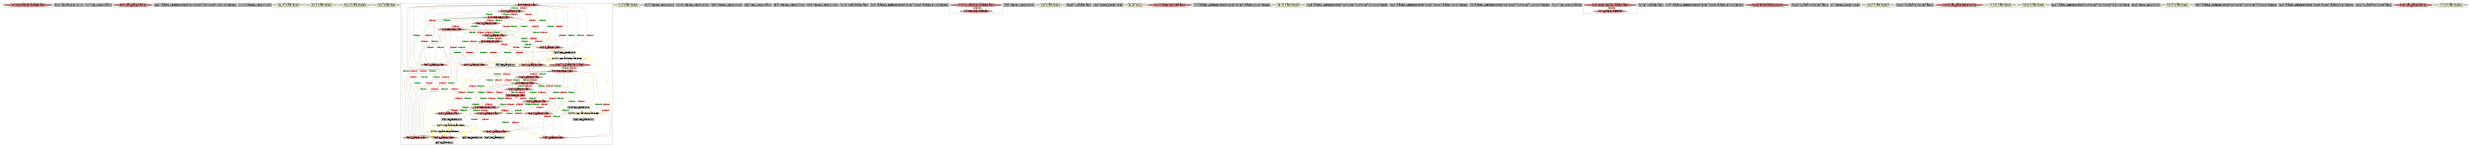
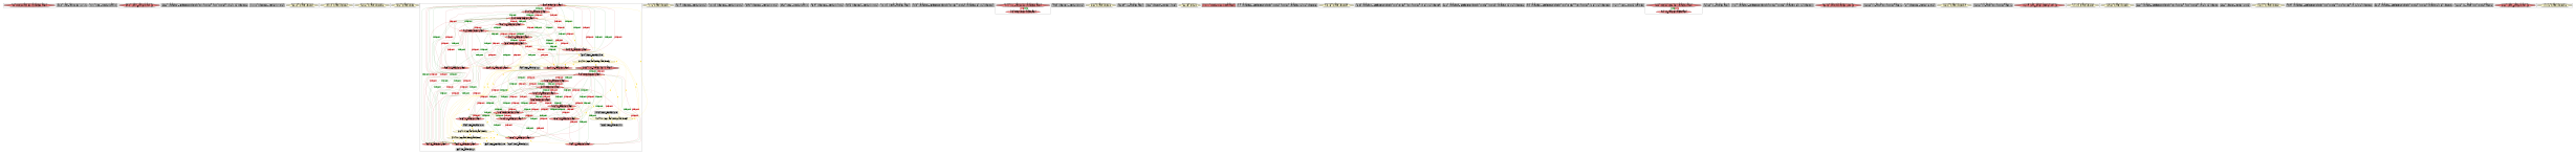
  digraph {
    node [fillcolor=grey fontsize=20 penwidth=3.0 shape=ellipse style=filled]
    edge [color=forestgreen fontcolor=forestgreen penwidth=1.0 style=solid]
    n1 [fillcolor=lightcoral label="[2/3]  store i32 %add, i32* %arrayidx33, align 4"]
    n2 [label="[20/21]  %add = add nsw i32 %12, %15" shape=rectangle]
    n3 [label="[70/71]  %rem = srem i32 %call4, 10" shape=rectangle]
    n4 [fillcolor=lightcoral label="[69/72]  %call4 = call i32 @rand() #3"]
    n5 [label="[85/88]  %arrayidx27 = getelementptr inbounds [100 x [100 x i32]], [100 x [100 x i32]]* %b, i64 0, i64 %idxprom26" shape=rectangle]
    n6 [label="[111/112]  %idxprom32 = sext i32 %17 to i64" shape=rectangle]
    n7 [fillcolor=lemonchiffon label="[123/124]  br label %for.cond"]
    n8 [fillcolor=lemonchiffon label="[109/110]  br label %for.inc34"]
    n9 [fillcolor=lemonchiffon label="[180/181]  br label %for.cond16"]
    n10 [fillcolor=lemonchiffon label="[75/76]  br label %for.inc"]
    n11 [fillcolor=lightcoral label="[35/120]  store i32 0, i32* %j, align 4" fontsize="" penwidth=""]
    n12 [fillcolor=lightcoral label="[34/121]  %3 = load i32, i32* %j, align 4" fontsize="" penwidth=""]
    n13 [fillcolor=lightcoral label="[38/117]  %11 = load i32, i32* %j, align 4" fontsize="" penwidth=""]
    n14 [fillcolor=lightcoral label="[36/119]  %17 = load i32, i32* %j, align 4" fontsize="" penwidth=""]
    n15 [fillcolor=lightcoral label="[48/51]  %5 = load i32, i32* %j, align 4" fontsize="" penwidth=""]
    n16 [fillcolor=lightcoral label="[95/98]  %14 = load i32, i32* %j, align 4" fontsize="" penwidth=""]
    n17 [fillcolor=lightcoral label="[82/115]  %9 = load i32, i32* %j, align 4" fontsize="" penwidth=""]
    n18 [fillcolor=lightcoral label="[55/58]  %6 = load i32, i32* %j, align 4" fontsize="" penwidth=""]
    n19 [fillcolor=lightcoral label="[52/81]  %1 = load i32, i32* %j, align 4" fontsize="" penwidth=""]
    n20 [fillcolor=lightcoral label="[99/100]  %18 = load i32, i32* %j, align 4" fontsize="" penwidth=""]
    n21 [fillcolor=lemonchiffon label="[54/79]  br i1 %cmp2, label %for.body3, label %for.end" fontsize="" penwidth=""]
    n22 [fillcolor=lightcoral label="[47/116]  store i32 %inc, i32* %j, align 4" fontsize="" penwidth=""]
    n23 [fillcolor=lightcoral label="[10/153]  %2 = load i32, i32* %i, align 4" fontsize="" penwidth=""]
    n24 [fillcolor=lightcoral label="[14/139]  %4 = load i32, i32* %i, align 4" fontsize="" penwidth=""]
    n25 [label="[56/57]  %inc = add nsw i32 %6, 1" shape=rectangle fontsize="" penwidth=""]
    n26 [label="[53/80]  %cmp2 = icmp slt i32 %1, 100" shape=rectangle fontsize="" penwidth=""]
    n27 [fillcolor=lightcoral label="[107/108]  %10 = load i32, i32* %i, align 4" fontsize="" penwidth=""]
    n28 [fillcolor=lightcoral label="[9/154]  store i32 %inc38, i32* %i, align 4" fontsize="" penwidth=""]
    n29 [fillcolor=lightcoral label="[27/138]  store i32 0, i32* %i, align 4" shape=box fontsize="" penwidth=""]
    n30 [fillcolor=lightcoral label="[11/152]  store i32 %inc14, i32* %i, align 4" fontsize="" penwidth=""]
    n31 [fillcolor=lightcoral label="[13/140]  store i32 0, i32* %i, align 4" fontsize="" penwidth=""]
    n32 [fillcolor=lightcoral label="[28/133]  %0 = load i32, i32* %i, align 4" fontsize="" penwidth=""]
    n33 [label="[29/132]  %cmp = icmp slt i32 %0, 100" shape=rectangle fontsize="" penwidth=""]
    n34 [fillcolor=lemonchiffon label="[30/131]  br i1 %cmp, label %for.body, label %for.end15" fontsize="" penwidth=""]
    n35 [fillcolor=lightcoral label="[125/128]  %7 = load i32, i32* %i, align 4" fontsize="" penwidth=""]
    n36 [fillcolor=lightcoral label="[33/122]  store i32 0, i32* %j, align 4" fontsize="" penwidth=""]
    n37 [label="[126/127]  %inc14 = add nsw i32 %7, 1" shape=rectangle fontsize="" penwidth=""]
    n38 [fillcolor=lightcoral label="[37/118]  store i32 %inc35, i32* %j, align 4" fontsize="" penwidth=""]
    n39 [fillcolor=lightcoral label="[105/106]  %13 = load i32, i32* %i, align 4" fontsize="" penwidth=""]
    n40 [fillcolor=lightcoral label="[8/155]  %16 = load i32, i32* %i, align 4"]
    n41 [fillcolor=lightcoral label="[12/151]  %8 = load i32, i32* %i, align 4" fontsize="" penwidth=""]
    n42 [fillcolor=lightcoral label="[134/137]  %19 = load i32, i32* %i, align 4" fontsize="" penwidth=""]
    n43 [label="[135/136]  %inc38 = add nsw i32 %19, 1" shape=rectangle fontsize="" penwidth=""]
    n44 [label="[83/114]  %cmp20 = icmp slt i32 %9, 100" shape=rectangle fontsize="" penwidth=""]
    n45 [fillcolor=lemonchiffon label="[142/149]  br i1 %cmp17, label %for.body18, label %for.end39" fontsize="" penwidth=""]
    n46 [label="[141/150]  %cmp17 = icmp slt i32 %8, 100" shape=rectangle fontsize="" penwidth=""]
    n47 [fillcolor=lemonchiffon label="[84/113]  br i1 %cmp20, label %for.body21, label %for.end36" fontsize="" penwidth=""]
    n48 [label="[93/94]  %inc35 = add nsw i32 %18, 1" shape=rectangle fontsize="" penwidth=""]
    n49 [fillcolor=lemonchiffon label="[77/78]  br label %for.cond1"]
    n50 [label="[73/74]  %idxprom5 = sext i32 %3 to i64" shape=rectangle]
    n51 [label="[101/102]  %idxprom26 = sext i32 %13 to i64" shape=rectangle]
    n52 [label="[89/92]  %idxprom22 = sext i32 %10 to i64" shape=rectangle]
    n53 [label="[59/60]  %rem8 = srem i32 %call7, 10" shape=rectangle]
    n54 [label="[96/97]  %idxprom28 = sext i32 %14 to i64" shape=rectangle]
    n55 [label="[39/46]  %idxprom24 = sext i32 %11 to i64" shape=rectangle]
    n56 [label="[172/173]  %retval = alloca i32, align 4" shape=rectangle]
    n57 [label="[40/45]  %arrayidx25 = getelementptr inbounds [100 x i32], [100 x i32]* %arrayidx23, i64 0, i64 %idxprom24" shape=rectangle]
    n58 [fillcolor=lightcoral label="[41/44]  %12 = load i32, i32* %arrayidx25, align 4"]
    n59 [fillcolor=lightcoral label="[42/43]  store i32 %rem, i32* %arrayidx6, align 4" fontsize="" penwidth=""]
    n60 [label="[49/50]  %idxprom11 = sext i32 %5 to i64" shape=rectangle]
    n61 [fillcolor=lemonchiffon label="[31/32]  br label %for.inc13"]
    n62 [label="[158/159]  %j = alloca i32, align 4" shape=rectangle]
    n63 [label="[15/26]  %idxprom9 = sext i32 %4 to i64" shape=rectangle]
    n64 [fillcolor=lemonchiffon label="[168/169]  ret i32 0"]
-   n65 [fillcolor=lightcoral label="[170/171]  store i32 0, i32* %retval, align 4"]
+   n65 [fillcolor=lightcoral label="[170/171]  store i32 0, i32* %retval, align 4" shape=box]
    n66 [label="[1/4]  %arrayidx33 = getelementptr inbounds [100 x i32], [100 x i32]* %arrayidx31, i64 0, i64 %idxprom32" shape=rectangle]
    n67 [fillcolor=lemonchiffon label="[145/146]  br label %for.cond19"]
    n68 [label="[16/25]  %arrayidx10 = getelementptr inbounds [100 x [100 x i32]], [100 x [100 x i32]]* %b, i64 0, i64 %idxprom9" shape=rectangle]
    n69 [label="[86/87]  %arrayidx29 = getelementptr inbounds [100 x i32], [100 x i32]* %arrayidx27, i64 0, i64 %idxprom28" shape=rectangle]
    n70 [label="[0/5]  %arrayidx31 = getelementptr inbounds [100 x [100 x i32]], [100 x [100 x i32]]* %c, i64 0, i64 %idxprom30" shape=rectangle]
    n71 [label="[176/177]  %conv = trunc i64 %call to i32" shape=rectangle]
    n72 [fillcolor=lightcoral label="[18/23]  store i32 %rem8, i32* %arrayidx12, align 4"]
    n73 [fillcolor=lightcoral label="[19/22]  %15 = load i32, i32* %arrayidx29, align 4" fontsize="" penwidth=""]
    n74 [label="[164/165]  %i = alloca i32, align 4" shape=rectangle]
    n75 [label="[17/24]  %arrayidx12 = getelementptr inbounds [100 x i32], [100 x i32]* %arrayidx10, i64 0, i64 %idxprom11" shape=rectangle]
    n76 [fillcolor=lightcoral label="[156/157]  call void @srand(i32 %conv) #3"]
    n77 [label="[162/163]  %b = alloca [100 x [100 x i32]], align 16" shape=rectangle]
    n78 [label="[6/7]  %idxprom30 = sext i32 %16 to i64" shape=rectangle]
    n79 [fillcolor=lemonchiffon label="[103/104]  br label %for.cond19"]
    n80 [label="[160/161]  %a = alloca [100 x [100 x i32]], align 16" shape=rectangle]
    n81 [fillcolor=lightcoral label="[178/179]  %call = call i64 @time(i64* null) #3"]
    n82 [fillcolor=lemonchiffon label="[174/175]  br label %for.cond"]
    n83 [fillcolor=lemonchiffon label="[129/130]  br label %for.cond1"]
    n84 [label="[66/67]  %arrayidx = getelementptr inbounds [100 x [100 x i32]], [100 x [100 x i32]]* %a, i64 0, i64 %idxprom" shape=rectangle]
    n85 [label="[65/68]  %idxprom = sext i32 %2 to i64" shape=rectangle]
    n86 [fillcolor=lemonchiffon label="[143/144]  br label %for.inc37"]
    n87 [label="[90/91]  %arrayidx23 = getelementptr inbounds [100 x [100 x i32]], [100 x [100 x i32]]* %a, i64 0, i64 %idxprom22" shape=rectangle]
    n88 [label="[63/64]  %arrayidx6 = getelementptr inbounds [100 x i32], [100 x i32]* %arrayidx, i64 0, i64 %idxprom5" shape=rectangle]
    n89 [label="[166/167]  %c = alloca [100 x [100 x i32]], align 16" shape=rectangle]
    n90 [fillcolor=lightcoral label="[61/62]  %call7 = call i32 @rand() #3"]
    n91 [fillcolor=lemonchiffon label="[147/148]  br label %for.cond16"]
    subgraph cluster_1 {
      n1
    }
    subgraph cluster_2 {
      n2
    }
    subgraph cluster_3 {
      n3
    }
    subgraph cluster_4 {
      n4
    }
    subgraph cluster_5 {
      n5
    }
    subgraph cluster_6 {
      n6
    }
    subgraph cluster_7 {
      n7
    }
    subgraph cluster_8 {
      n8
    }
    subgraph cluster_9 {
      n9
    }
    subgraph cluster_10 {
      n10
    }
    subgraph cluster_11 {
      n11
      n12
      n13
      n14
      n15
      n16
      n17
      n18
      n19
      n20
      n21
      n22
      n23
      n24
      n25
      n26
      n27
      n28
      n29
      n30
      n31
      n32
      n33
      n34
      n35
      n36
      n37
      n38
      n39
      n40
      n41
      n42
      n43
      n44
      n45
      n46
      n47
      n48
    }
    subgraph cluster_12 {
      n49
    }
    subgraph cluster_13 {
      n50
    }
    subgraph cluster_14 {
      n51
    }
    subgraph cluster_15 {
      n52
    }
    subgraph cluster_16 {
      n53
    }
    subgraph cluster_17 {
      n54
    }
    subgraph cluster_18 {
      n55
    }
    subgraph cluster_19 {
      n56
    }
    subgraph cluster_20 {
      n57
    }
    subgraph cluster_21 {
      n58
      n59
    }
    subgraph cluster_22 {
      n60
    }
    subgraph cluster_23 {
      n61
    }
    subgraph cluster_24 {
      n62
    }
    subgraph cluster_25 {
      n63
    }
    subgraph cluster_26 {
      n64
    }
    subgraph cluster_27 {
      n65
    }
    subgraph cluster_28 {
      n66
    }
    subgraph cluster_29 {
      n67
    }
    subgraph cluster_30 {
      n68
    }
    subgraph cluster_31 {
      n69
    }
    subgraph cluster_32 {
      n70
    }
    subgraph cluster_33 {
      n71
    }
    subgraph cluster_34 {
      n72
      n73
    }
    subgraph cluster_35 {
      n74
    }
    subgraph cluster_36 {
      n75
    }
    subgraph cluster_37 {
      n76
    }
    subgraph cluster_38 {
      n77
    }
    subgraph cluster_39 {
      n78
    }
    subgraph cluster_40 {
      n79
    }
    subgraph cluster_41 {
      n80
    }
    subgraph cluster_42 {
      n81
    }
    subgraph cluster_43 {
      n82
    }
    subgraph cluster_44 {
      n83
    }
    subgraph cluster_45 {
      n84
    }
    subgraph cluster_46 {
      n85
    }
    subgraph cluster_47 {
      n86
    }
    subgraph cluster_48 {
      n87
    }
    subgraph cluster_49 {
      n88
    }
    subgraph cluster_50 {
      n89
    }
    subgraph cluster_51 {
      n90
    }
    subgraph cluster_52 {
      n91
    }
    n11 -> n12 [label="T|indep|Const"]
    n11 -> n13 [label="T|indep|Const"]
    n11 -> n14 [label="T|indep|Const"]
    n11 -> n15 [label="T|indep|Const"]
    n11 -> n16 [label="T|indep|Const"]
    n11 -> n17 [label="T|indep|Const"]
    n11 -> n18 [label="T|indep|Const"]
    n11 -> n19 [label="T|indep|Const"]
    n11 -> n20 [label="T|indep|Const"]
    n12 -> n11 [color=firebrick3 fontcolor=firebrick3 label="A|indep|Const"]
    n12 -> n22 [color=firebrick3 fontcolor=firebrick3 label="A|indep|Const"]
    n12 -> n36 [color=firebrick3 fontcolor=firebrick3 label="A|indep|Const"]
    n12 -> n38 [color=firebrick3 fontcolor=firebrick3 label="A|indep|Const"]
    n13 -> n11 [color=firebrick3 fontcolor=firebrick3 label="A|indep|Const"]
    n13 -> n22 [color=firebrick3 fontcolor=firebrick3 label="A|indep|Const"]
    n13 -> n36 [color=firebrick3 fontcolor=firebrick3 label="A|indep|Const"]
    n13 -> n38 [color=firebrick3 fontcolor=firebrick3 label="A|indep|Const"]
    n14 -> n11 [color=firebrick3 fontcolor=firebrick3 label="A|indep|Const"]
    n14 -> n22 [color=firebrick3 fontcolor=firebrick3 label="A|indep|Const"]
    n14 -> n36 [color=firebrick3 fontcolor=firebrick3 label="A|indep|Const"]
    n14 -> n38 [color=firebrick3 fontcolor=firebrick3 label="A|indep|Const"]
    n15 -> n11 [color=firebrick3 fontcolor=firebrick3 label="A|indep|Const"]
    n15 -> n22 [color=firebrick3 fontcolor=firebrick3 label="A|indep|Const"]
    n15 -> n36 [color=firebrick3 fontcolor=firebrick3 label="A|indep|Const"]
    n15 -> n38 [color=firebrick3 fontcolor=firebrick3 label="A|indep|Const"]
    n16 -> n11 [color=firebrick3 fontcolor=firebrick3 label="A|indep|Const"]
    n16 -> n22 [color=firebrick3 fontcolor=firebrick3 label="A|indep|Const"]
    n16 -> n36 [color=firebrick3 fontcolor=firebrick3 label="A|indep|Const"]
    n16 -> n38 [color=firebrick3 fontcolor=firebrick3 label="A|indep|Const"]
    n17 -> n11 [color=firebrick3 fontcolor=firebrick3 label="A|indep|Const"]
    n17 -> n22 [color=firebrick3 fontcolor=firebrick3 label="A|indep|Const"]
    n17 -> n36 [color=firebrick3 fontcolor=firebrick3 label="A|indep|Const"]
    n17 -> n38 [color=firebrick3 fontcolor=firebrick3 label="A|indep|Const"]
    n17 -> n44 [color=black fontcolor=black penwidth=0.5]
    n18 -> n11 [color=firebrick3 fontcolor=firebrick3 label="A|indep|Const"]
    n18 -> n22 [color=firebrick3 fontcolor=firebrick3 label="A|indep|Const"]
    n18 -> n25 [color=black fontcolor=black penwidth=0.5]
    n18 -> n36 [color=firebrick3 fontcolor=firebrick3 label="A|indep|Const"]
    n18 -> n38 [color=firebrick3 fontcolor=firebrick3 label="A|indep|Const"]
    n19 -> n11 [color=firebrick3 fontcolor=firebrick3 label="A|indep|Const"]
    n19 -> n22 [color=firebrick3 fontcolor=firebrick3 label="A|indep|Const"]
    n19 -> n26 [color=black fontcolor=black penwidth=0.5]
    n19 -> n36 [color=firebrick3 fontcolor=firebrick3 label="A|indep|Const"]
    n19 -> n38 [color=firebrick3 fontcolor=firebrick3 label="A|indep|Const"]
    n20 -> n11 [color=firebrick3 fontcolor=firebrick3 label="A|indep|Const"]
    n20 -> n22 [color=firebrick3 fontcolor=firebrick3 label="A|indep|Const"]
    n20 -> n36 [color=firebrick3 fontcolor=firebrick3 label="A|indep|Const"]
    n20 -> n38 [color=firebrick3 fontcolor=firebrick3 label="A|indep|Const"]
    n20 -> n48 [color=black fontcolor=black penwidth=0.5]
    n21 -> n12 [color=gold fontcolor=gold label=C]
    n21 -> n15 [color=gold fontcolor=gold label=C]
    n21 -> n18 [color=gold fontcolor=gold label=C]
    n21 -> n19 [color=gold fontcolor=gold label=C]
    n21 -> n21 [color=gold fontcolor=gold label=C]
    n21 -> n22 [color=gold fontcolor=gold label=C]
    n21 -> n23 [color=gold fontcolor=gold label=C]
    n21 -> n24 [color=gold fontcolor=gold label=C]
    n21 -> n25 [color=gold fontcolor=gold label=C]
    n21 -> n26 [color=gold fontcolor=gold label=C]
    n22 -> n12 [label="T|indep|Const"]
    n22 -> n13 [label="T|indep|Const"]
    n22 -> n14 [label="T|indep|Const"]
    n22 -> n15 [label="T|indep|Const"]
    n22 -> n16 [label="T|indep|Const"]
    n22 -> n17 [label="T|indep|Const"]
    n22 -> n18 [label="T|indep|Const"]
    n22 -> n19 [label="T|indep|Const"]
    n22 -> n20 [label="T|indep|Const"]
    n23 -> n28 [color=firebrick3 fontcolor=firebrick3 label="A|indep|Const"]
    n23 -> n30 [color=firebrick3 fontcolor=firebrick3 label="A|indep|Const"]
    n23 -> n31 [color=firebrick3 fontcolor=firebrick3 label="A|indep|Const"]
    n24 -> n28 [color=firebrick3 fontcolor=firebrick3 label="A|indep|Const"]
    n24 -> n29 [color=firebrick3 fontcolor=firebrick3 label="A|indep|Const"]
    n24 -> n30 [color=firebrick3 fontcolor=firebrick3 label="A|indep|Const"]
    n24 -> n31 [color=firebrick3 fontcolor=firebrick3 label="A|indep|Const"]
    n25 -> n22 [color=black fontcolor=black penwidth=0.5]
    n26 -> n21 [color=black fontcolor=black penwidth=0.5]
    n27 -> n28 [color=firebrick3 fontcolor=firebrick3 label="A|indep|Const"]
    n27 -> n29 [color=firebrick3 fontcolor=firebrick3 label="A|indep|Const"]
    n27 -> n30 [color=firebrick3 fontcolor=firebrick3 label="A|indep|Const"]
    n27 -> n31 [color=firebrick3 fontcolor=firebrick3 label="A|indep|Const"]
    n28 -> n23 [label="T|indep|Const"]
    n28 -> n24 [label="T|indep|Const"]
    n28 -> n27 [label="T|indep|Const"]
    n28 -> n32 [label="T|indep|Const"]
    n28 -> n35 [label="T|indep|Const"]
    n28 -> n39 [label="T|indep|Const"]
    n28 -> n40 [label="T|indep|Const"]
    n28 -> n41 [label="T|indep|Const"]
    n28 -> n42 [label="T|indep|Const"]
    n29 -> n23 [label="T|indep|Const"]
    n29 -> n24 [label="T|indep|Const"]
    n29 -> n27 [label="T|indep|Const"]
    n29 -> n32 [label="T|indep|Const"]
    n29 -> n35 [label="T|indep|Const"]
    n29 -> n39 [label="T|indep|Const"]
    n29 -> n40 [label="T|indep|Const"]
    n29 -> n41 [label="T|indep|Const"]
    n29 -> n42 [label="T|indep|Const"]
    n30 -> n23 [label="T|indep|Const"]
    n30 -> n24 [label="T|indep|Const"]
    n30 -> n27 [label="T|indep|Const"]
    n30 -> n32 [label="T|indep|Const"]
    n30 -> n35 [label="T|indep|Const"]
    n30 -> n39 [label="T|indep|Const"]
    n30 -> n40 [label="T|indep|Const"]
    n30 -> n41 [label="T|indep|Const"]
    n30 -> n42 [label="T|indep|Const"]
    n31 -> n23 [label="T|indep|Const"]
    n31 -> n24 [label="T|indep|Const"]
    n31 -> n27 [label="T|indep|Const"]
    n31 -> n32 [label="T|indep|Const"]
    n31 -> n35 [label="T|indep|Const"]
    n31 -> n39 [label="T|indep|Const"]
    n31 -> n40 [label="T|indep|Const"]
    n31 -> n41 [label="T|indep|Const"]
    n31 -> n42 [label="T|indep|Const"]
    n32 -> n28 [color=firebrick3 fontcolor=firebrick3 label="A|indep|Const"]
    n32 -> n29 [color=firebrick3 fontcolor=firebrick3 label="A|indep|Const"]
    n32 -> n30 [color=firebrick3 fontcolor=firebrick3 label="A|indep|Const"]
    n32 -> n31 [color=firebrick3 fontcolor=firebrick3 label="A|indep|Const"]
    n32 -> n33 [color=black fontcolor=black penwidth=0.5]
    n33 -> n34 [color=black fontcolor=black penwidth=0.5]
    n34 -> n19 [color=gold fontcolor=gold label=C]
    n34 -> n21 [color=gold fontcolor=gold label=C]
    n34 -> n26 [color=gold fontcolor=gold label=C]
    n34 -> n30 [color=gold fontcolor=gold label=C]
    n34 -> n32 [color=gold fontcolor=gold label=C]
    n34 -> n33 [color=gold fontcolor=gold label=C]
    n34 -> n34 [color=gold fontcolor=gold label=C]
    n34 -> n35 [color=gold fontcolor=gold label=C]
    n34 -> n36 [color=gold fontcolor=gold label=C]
    n34 -> n37 [color=gold fontcolor=gold label=C]
    n35 -> n28 [color=firebrick3 fontcolor=firebrick3 label="A|indep|Const"]
    n35 -> n29 [color=firebrick3 fontcolor=firebrick3 label="A|indep|Const"]
    n35 -> n30 [color=firebrick3 fontcolor=firebrick3 label="A|indep|Const"]
    n35 -> n31 [color=firebrick3 fontcolor=firebrick3 label="A|indep|Const"]
    n35 -> n37 [color=black fontcolor=black penwidth=0.5]
    n36 -> n12 [label="T|indep|Const"]
    n36 -> n13 [label="T|indep|Const"]
    n36 -> n14 [label="T|indep|Const"]
    n36 -> n15 [label="T|indep|Const"]
    n36 -> n16 [label="T|indep|Const"]
    n36 -> n17 [label="T|indep|Const"]
    n36 -> n18 [label="T|indep|Const"]
    n36 -> n19 [label="T|indep|Const"]
    n36 -> n20 [label="T|indep|Const"]
    n37 -> n30 [color=black fontcolor=black penwidth=0.5]
    n38 -> n12 [label="T|indep|Const"]
    n38 -> n13 [label="T|indep|Const"]
    n38 -> n14 [label="T|indep|Const"]
    n38 -> n15 [label="T|indep|Const"]
    n38 -> n16 [label="T|indep|Const"]
    n38 -> n17 [label="T|indep|Const"]
    n38 -> n18 [label="T|indep|Const"]
    n38 -> n19 [label="T|indep|Const"]
    n38 -> n20 [label="T|indep|Const"]
    n39 -> n28 [color=firebrick3 fontcolor=firebrick3 label="A|indep|Const"]
    n39 -> n29 [color=firebrick3 fontcolor=firebrick3 label="A|indep|Const"]
    n39 -> n30 [color=firebrick3 fontcolor=firebrick3 label="A|indep|Const"]
    n39 -> n31 [color=firebrick3 fontcolor=firebrick3 label="A|indep|Const"]
    n40 -> n28 [color=firebrick3 fontcolor=firebrick3 label="A|indep|Const"]
    n40 -> n29 [color=firebrick3 fontcolor=firebrick3 label="A|indep|Const"]
    n40 -> n30 [color=firebrick3 fontcolor=firebrick3 label="A|indep|Const"]
    n40 -> n31 [color=firebrick3 fontcolor=firebrick3 label="A|indep|Const"]
    n41 -> n28 [color=firebrick3 fontcolor=firebrick3 label="A|indep|Const"]
    n41 -> n29 [color=firebrick3 fontcolor=firebrick3 label="A|indep|Const"]
    n41 -> n30 [color=firebrick3 fontcolor=firebrick3 label="A|indep|Const"]
    n41 -> n31 [color=firebrick3 fontcolor=firebrick3 label="A|indep|Const"]
    n41 -> n46 [color=black fontcolor=black penwidth=0.5]
    n42 -> n28 [color=firebrick3 fontcolor=firebrick3 label="A|indep|Const"]
    n42 -> n29 [color=firebrick3 fontcolor=firebrick3 label="A|indep|Const"]
    n42 -> n30 [color=firebrick3 fontcolor=firebrick3 label="A|indep|Const"]
    n42 -> n31 [color=firebrick3 fontcolor=firebrick3 label="A|indep|Const"]
    n42 -> n43 [color=black fontcolor=black penwidth=0.5]
    n43 -> n28 [color=black fontcolor=black penwidth=0.5]
    n44 -> n47 [color=black fontcolor=black penwidth=0.5]
    n45 -> n11 [color=gold fontcolor=gold label=C]
    n45 -> n17 [color=gold fontcolor=gold label=C]
    n45 -> n28 [color=gold fontcolor=gold label=C]
    n45 -> n41 [color=gold fontcolor=gold label=C]
    n45 -> n42 [color=gold fontcolor=gold label=C]
    n45 -> n43 [color=gold fontcolor=gold label=C]
    n45 -> n44 [color=gold fontcolor=gold label=C]
    n45 -> n45 [color=gold fontcolor=gold label=C]
    n45 -> n46 [color=gold fontcolor=gold label=C]
    n45 -> n47 [color=gold fontcolor=gold label=C]
    n46 -> n45 [color=black fontcolor=black penwidth=0.5]
    n47 -> n13 [color=gold fontcolor=gold label=C]
    n47 -> n14 [color=gold fontcolor=gold label=C]
    n47 -> n16 [color=gold fontcolor=gold label=C]
    n47 -> n17 [color=gold fontcolor=gold label=C]
    n47 -> n20 [color=gold fontcolor=gold label=C]
    n47 -> n27 [color=gold fontcolor=gold label=C]
    n47 -> n38 [color=gold fontcolor=gold label=C]
    n47 -> n39 [color=gold fontcolor=gold label=C]
    n47 -> n40 [color=gold fontcolor=gold label=C]
    n47 -> n44 [color=gold fontcolor=gold label=C]
    n47 -> n47 [color=gold fontcolor=gold label=C]
    n47 -> n48 [color=gold fontcolor=gold label=C]
    n48 -> n38 [color=black fontcolor=black penwidth=0.5]
    n58 -> n59 [color=firebrick3 fontcolor=firebrick3 label="A|indep"]
    n59 -> n58 [label="T|indep"]
    n72 -> n73 [label="T|indep"]
    n73 -> n72 [color=firebrick3 fontcolor=firebrick3 label="A|indep"]
  }
